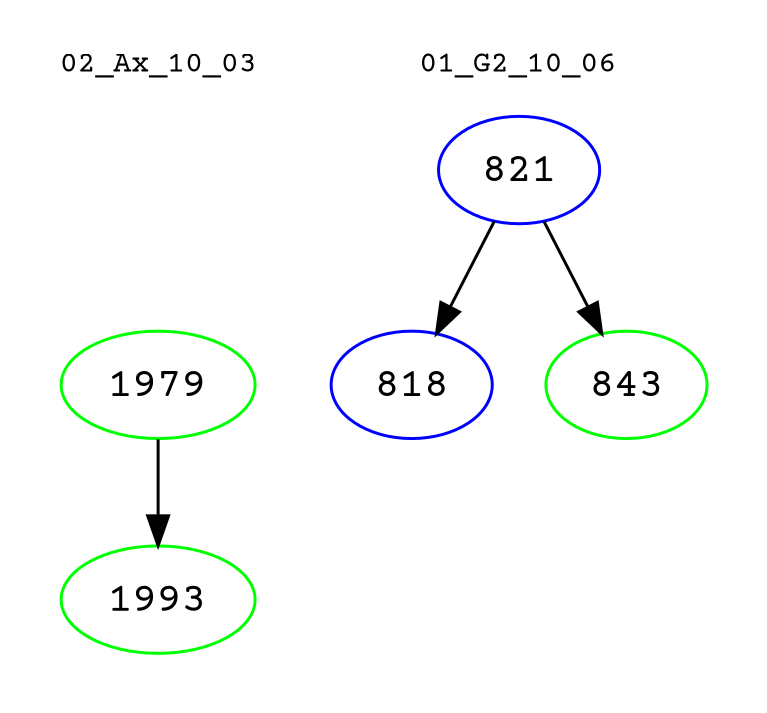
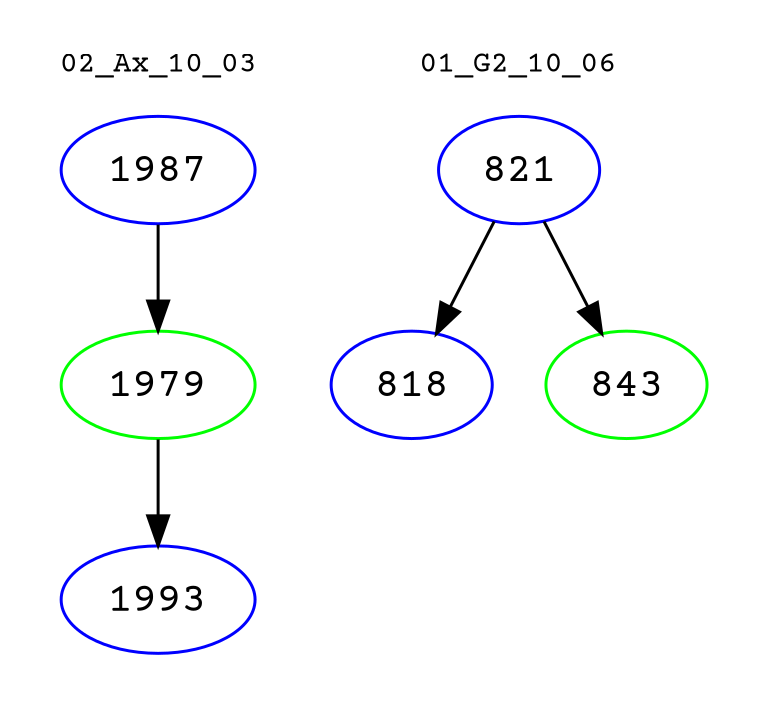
  digraph {
    fontname="Courier Prime"
    node [color=blue fontname="Courier Prime"]
    edge [color=black fontname="Courier Prime"]
+   n1 [label=1987]
    n2 [color=green label=1979]
-   n3 [color=green label=1993]
+   n3 [label=1993]
    n4 [label=821]
    n5 [label=818]
    n6 [color=green label=843]
    subgraph cluster_1 {
      color=white
      fontsize=10
      label="02_Ax_10_03"
+     n1
      n2
      n3
    }
    subgraph cluster_2 {
      color=white
      fontsize=10
      label="01_G2_10_06"
      n4
      n5
      n6
    }
+   n1 -> n2
    n2 -> n3
    n4 -> n5
    n4 -> n6
  }
